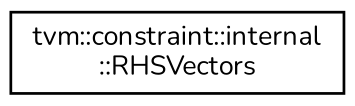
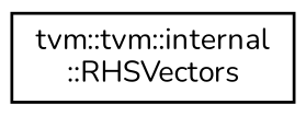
  digraph {
    rankdir=LR
    fontname=Nunito
-   n1 [color=black fillcolor=white fontname=Nunito fontsize=10 height=0.2 label="tvm::constraint::internal\l::RHSVectors" shape=record style=filled width=0.4]
+   n1 [color=black fillcolor=white fontname=Nunito fontsize=10 height=0.2 label="tvm::tvm::internal\l::RHSVectors" shape=record style=filled width=0.4]
  }
